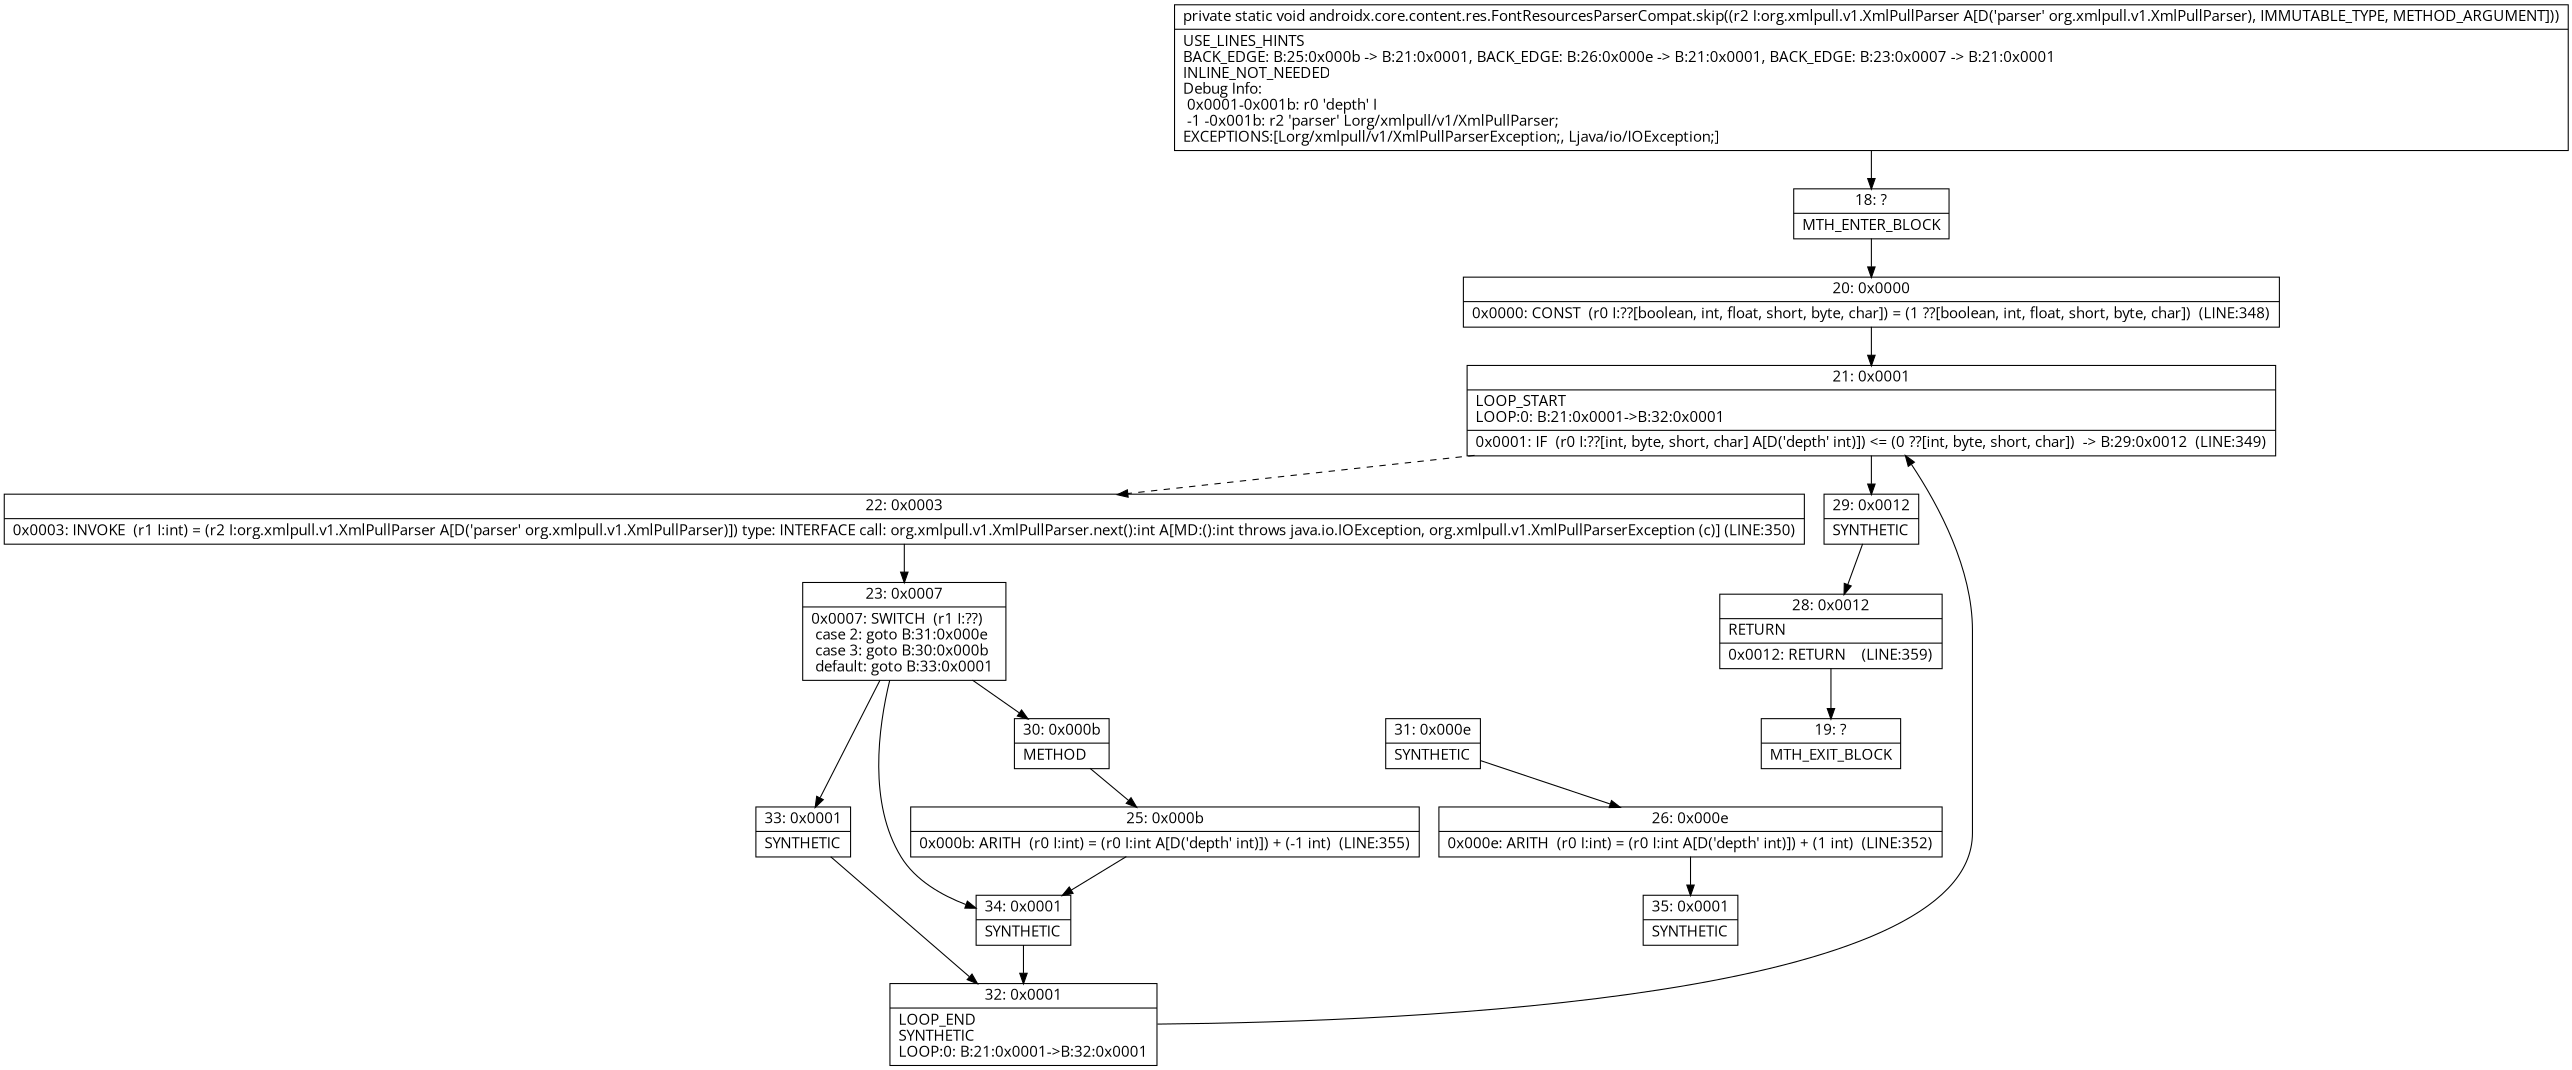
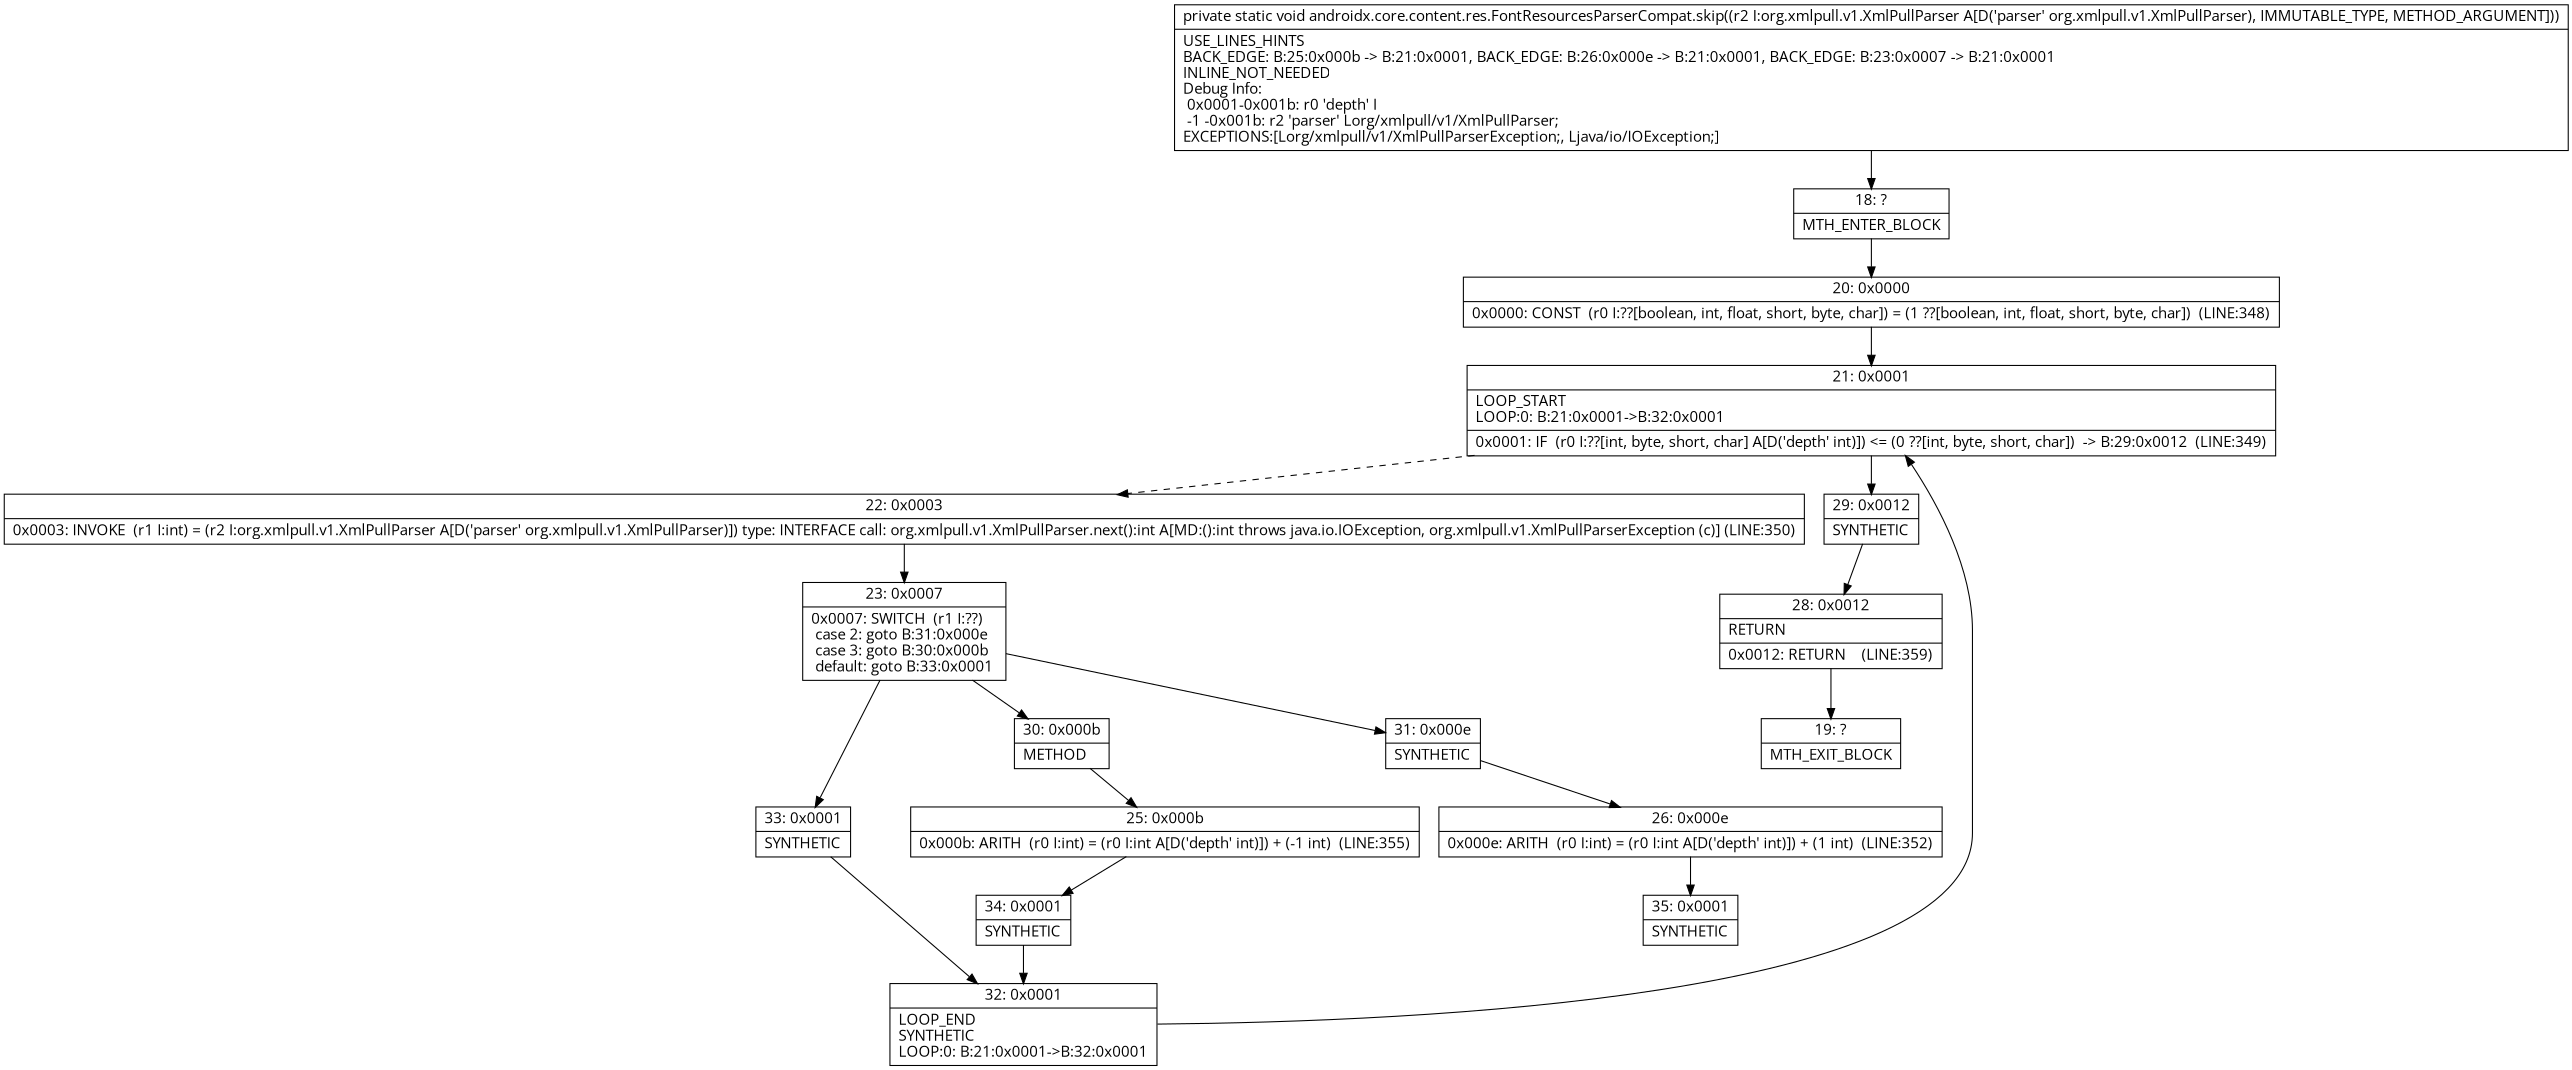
  digraph {
    fontname="Open Sans"
    node [fontname="Open Sans" shape=record]
    edge [fontname="Open Sans"]
    n1 [label="{18\:\ ?|MTH_ENTER_BLOCK\l}"]
    n2 [label="{20\:\ 0x0000|0x0000: CONST  (r0 I:??[boolean, int, float, short, byte, char]) = (1 ??[boolean, int, float, short, byte, char])  (LINE:348)\l}"]
    n3 [label="{21\:\ 0x0001|LOOP_START\lLOOP:0: B:21:0x0001\-\>B:32:0x0001\l|0x0001: IF  (r0 I:??[int, byte, short, char] A[D('depth' int)]) \<= (0 ??[int, byte, short, char])  \-\> B:29:0x0012  (LINE:349)\l}"]
    n4 [label="{22\:\ 0x0003|0x0003: INVOKE  (r1 I:int) = (r2 I:org.xmlpull.v1.XmlPullParser A[D('parser' org.xmlpull.v1.XmlPullParser)]) type: INTERFACE call: org.xmlpull.v1.XmlPullParser.next():int A[MD:():int throws java.io.IOException, org.xmlpull.v1.XmlPullParserException (c)] (LINE:350)\l}"]
    n5 [label="{29\:\ 0x0012|SYNTHETIC\l}"]
    n6 [label="{23\:\ 0x0007|0x0007: SWITCH  (r1 I:??)\l case 2: goto B:31:0x000e\l case 3: goto B:30:0x000b\l default: goto B:33:0x0001 \l}"]
    n7 [label="{28\:\ 0x0012|RETURN\l|0x0012: RETURN    (LINE:359)\l}"]
    n8 [label="{30\:\ 0x000b|METHOD\l}"]
    n9 [label="{31\:\ 0x000e|SYNTHETIC\l}"]
    n10 [label="{33\:\ 0x0001|SYNTHETIC\l}"]
    n11 [label="{25\:\ 0x000b|0x000b: ARITH  (r0 I:int) = (r0 I:int A[D('depth' int)]) + (\-1 int)  (LINE:355)\l}"]
    n12 [label="{26\:\ 0x000e|0x000e: ARITH  (r0 I:int) = (r0 I:int A[D('depth' int)]) + (1 int)  (LINE:352)\l}"]
    n13 [label="{32\:\ 0x0001|LOOP_END\lSYNTHETIC\lLOOP:0: B:21:0x0001\-\>B:32:0x0001\l}"]
    n14 [label="{34\:\ 0x0001|SYNTHETIC\l}"]
    n15 [label="{35\:\ 0x0001|SYNTHETIC\l}"]
    n16 [label="{19\:\ ?|MTH_EXIT_BLOCK\l}"]
    n17 [label="{private static void androidx.core.content.res.FontResourcesParserCompat.skip((r2 I:org.xmlpull.v1.XmlPullParser A[D('parser' org.xmlpull.v1.XmlPullParser), IMMUTABLE_TYPE, METHOD_ARGUMENT]))  | USE_LINES_HINTS\lBACK_EDGE: B:25:0x000b \-\> B:21:0x0001, BACK_EDGE: B:26:0x000e \-\> B:21:0x0001, BACK_EDGE: B:23:0x0007 \-\> B:21:0x0001\lINLINE_NOT_NEEDED\lDebug Info:\l  0x0001\-0x001b: r0 'depth' I\l  \-1 \-0x001b: r2 'parser' Lorg\/xmlpull\/v1\/XmlPullParser;\lEXCEPTIONS:[Lorg\/xmlpull\/v1\/XmlPullParserException;, Ljava\/io\/IOException;]\l}"]
    n1 -> n2
    n2 -> n3
    n3 -> n4 [style=dashed]
    n3 -> n5
    n4 -> n6
    n5 -> n7
    n6 -> n8
-   n6 -> n14
+   n6 -> n9
    n6 -> n10
    n7 -> n16
    n8 -> n11
    n9 -> n12
    n10 -> n13
    n11 -> n14
    n12 -> n15
    n13 -> n3
    n14 -> n13
    n17 -> n1
  }
